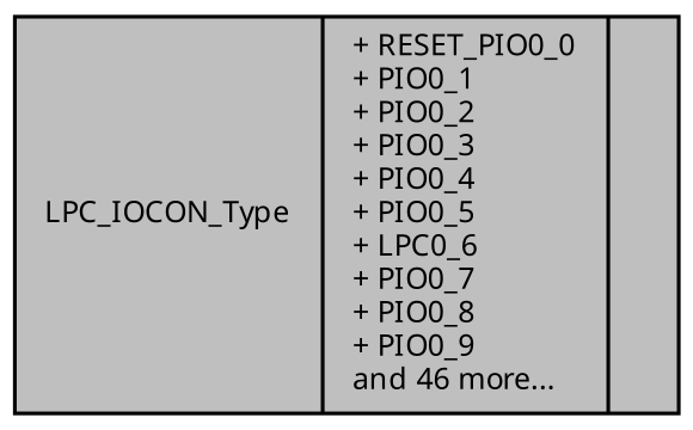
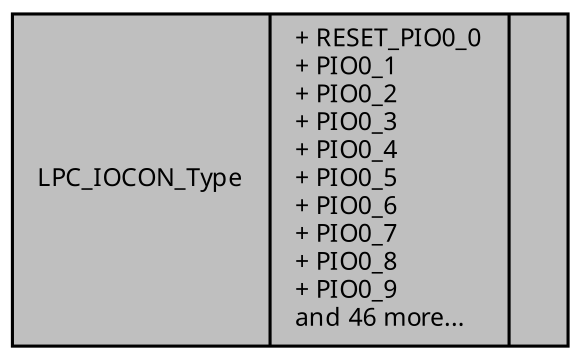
  digraph {
    rankdir=LR
-   n1 [color=black fillcolor=grey75 fontcolor=black fontname=Sans fontsize=8 height=0.2 label="{LPC_IOCON_Type\n|+ RESET_PIO0_0\l+ PIO0_1\l+ PIO0_2\l+ PIO0_3\l+ PIO0_4\l+ PIO0_5\l+ LPC0_6\l+ PIO0_7\l+ PIO0_8\l+ PIO0_9\land 46 more...\l|}" shape=record style=filled width=0.4]
+   n1 [color=black fillcolor=grey75 fontcolor=black fontname=Sans fontsize=8 height=0.2 label="{LPC_IOCON_Type\n|+ RESET_PIO0_0\l+ PIO0_1\l+ PIO0_2\l+ PIO0_3\l+ PIO0_4\l+ PIO0_5\l+ PIO0_6\l+ PIO0_7\l+ PIO0_8\l+ PIO0_9\land 46 more...\l|}" shape=record style=filled width=0.4]
  }
